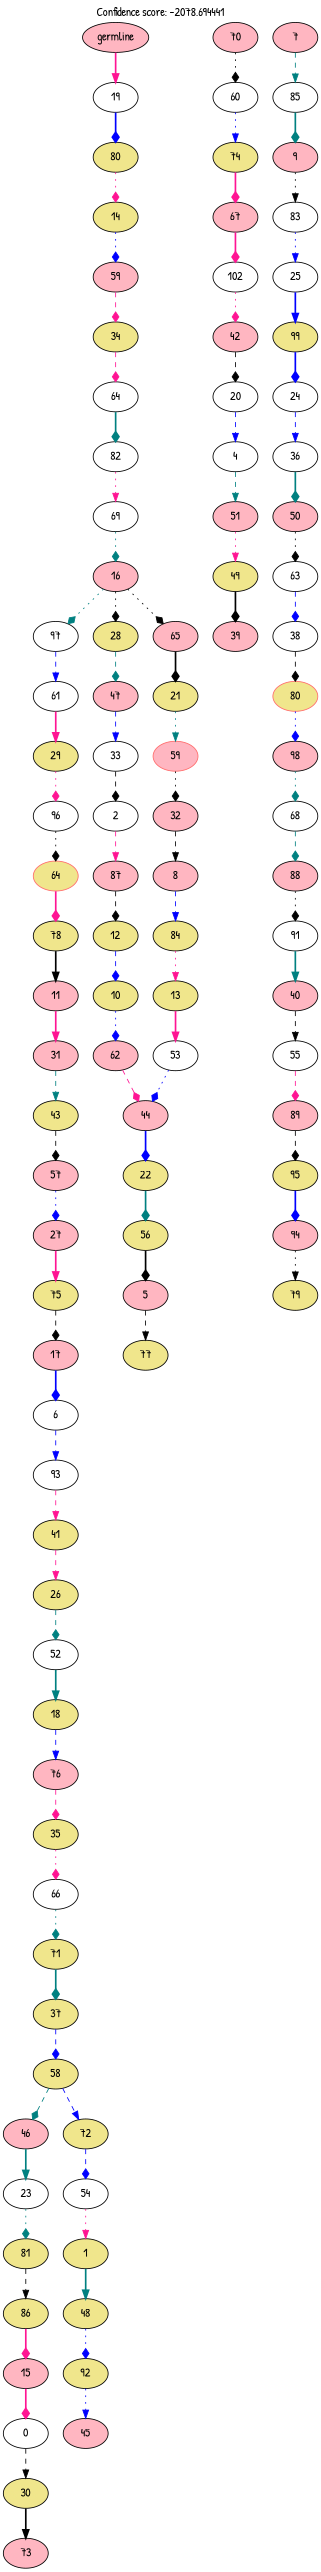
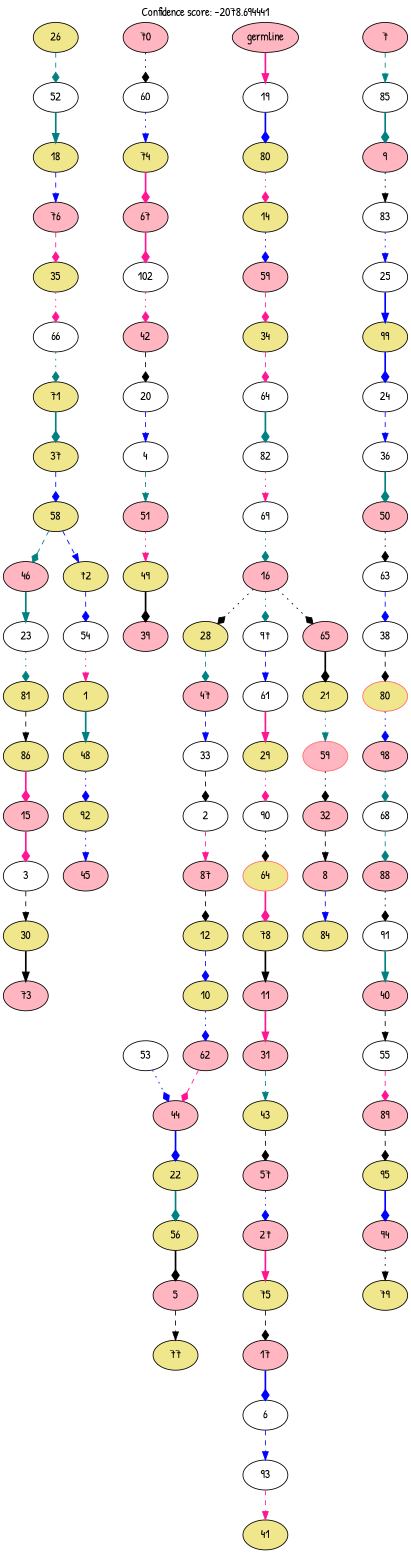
  digraph {
    fontname="Patrick Hand"
    label="Confidence score: -2078.694441"
    labelloc=t
    node [fillcolor=khaki fontname="Patrick Hand" style=filled]
    edge [arrowhead=diamond color=blue fontname="Patrick Hand" style=dashed]
    n1 [label=30]
    n2 [fillcolor=lightpink label=73]
-   n3 [fillcolor=white label=0]
+   n3 [fillcolor=white label=3]
    n4 [fillcolor=lightpink label=15]
    n5 [label=86]
    n6 [label=81]
    n7 [fillcolor=white label=23]
    n8 [fillcolor=lightpink label=46]
    n9 [label=49]
    n10 [fillcolor=lightpink label=39]
    n11 [fillcolor=lightpink label=51]
    n12 [fillcolor=white label=4]
    n13 [fillcolor=white label=20]
    n14 [fillcolor=lightpink label=42]
    n15 [fillcolor=white label=102]
    n16 [fillcolor=lightpink label=67]
    n17 [label=74]
    n18 [fillcolor=white label=60]
    n19 [fillcolor=lightpink label=70]
    n20 [label=92]
    n21 [fillcolor=lightpink label=45]
    n22 [label=48]
    n23 [label=1]
    n24 [fillcolor=white label=54]
    n25 [label=72]
    n26 [label=58]
    n27 [label=37]
    n28 [label=71]
    n29 [fillcolor=white label=66]
    n30 [label=35]
    n31 [fillcolor=lightpink label=76]
    n32 [label=18]
    n33 [fillcolor=white label=52]
    n34 [label=26]
    n35 [label=41]
    n36 [fillcolor=white label=93]
    n37 [fillcolor=white label=6]
    n38 [fillcolor=lightpink label=17]
    n39 [label=75]
    n40 [fillcolor=lightpink label=27]
    n41 [fillcolor=lightpink label=57]
    n42 [label=43]
    n43 [fillcolor=lightpink label=31]
    n44 [fillcolor=lightpink label=11]
    n45 [label=78]
    n46 [color=indianred1 label=64]
-   n47 [fillcolor=white label=96]
+   n47 [fillcolor=white label=90]
    n48 [label=29]
    n49 [fillcolor=white label=61]
    n50 [fillcolor=white label=97]
    n51 [fillcolor=lightpink label=94]
    n52 [label=79]
    n53 [label=95]
    n54 [fillcolor=lightpink label=89]
    n55 [fillcolor=white label=55]
    n56 [fillcolor=lightpink label=40]
    n57 [fillcolor=white label=91]
    n58 [fillcolor=lightpink label=88]
    n59 [fillcolor=white label=68]
    n60 [fillcolor=lightpink label=98]
    n61 [color=indianred1 label=80]
    n62 [fillcolor=white label=38]
    n63 [fillcolor=white label=63]
    n64 [fillcolor=lightpink label=50]
    n65 [fillcolor=white label=36]
    n66 [fillcolor=white label=24]
    n67 [label=99]
    n68 [fillcolor=white label=25]
    n69 [fillcolor=white label=83]
    n70 [fillcolor=lightpink label=9]
    n71 [fillcolor=white label=85]
    n72 [fillcolor=lightpink label=7]
    n73 [fillcolor=lightpink label=62]
    n74 [fillcolor=lightpink label=44]
    n75 [label=10]
    n76 [label=12]
    n77 [fillcolor=lightpink label=87]
    n78 [fillcolor=white label=2]
    n79 [fillcolor=white label=33]
    n80 [fillcolor=lightpink label=47]
    n81 [label=28]
    n82 [fillcolor=lightpink label=5]
    n83 [label=77]
    n84 [label=56]
    n85 [label=22]
    n86 [fillcolor=white label=53]
-   n87 [label=13]
    n88 [label=84]
    n89 [fillcolor=lightpink label=8]
    n90 [fillcolor=lightpink label=32]
    n91 [color=indianred1 fillcolor=lightpink label=59]
    n92 [label=21]
    n93 [fillcolor=lightpink label=65]
    n94 [fillcolor=lightpink label=16]
    n95 [fillcolor=white label=69]
    n96 [fillcolor=white label=82]
    n97 [fillcolor=white label=64]
    n98 [label=34]
    n99 [fillcolor=lightpink label=59]
    n100 [label=14]
    n101 [label=80]
    n102 [fillcolor=white label=19]
    n103 [fillcolor=lightpink label=germline]
    n1 -> n2 [arrowhead=normal color=black style=bold]
    n3 -> n1 [arrowhead=normal color=black]
    n4 -> n3 [color=deeppink style=bold]
    n5 -> n4 [color=deeppink style=bold]
    n6 -> n5 [arrowhead=normal color=black]
    n7 -> n6 [color=teal style=dotted]
    n8 -> n7 [arrowhead=normal color=teal style=bold]
    n9 -> n10 [color=black style=bold]
    n11 -> n9 [arrowhead=normal color=deeppink style=dotted]
    n12 -> n11 [arrowhead=normal color=teal]
    n13 -> n12 [arrowhead=normal]
    n14 -> n13 [color=black]
    n15 -> n14 [color=deeppink style=dotted]
    n16 -> n15 [color=deeppink style=bold]
    n17 -> n16 [color=deeppink style=bold]
    n18 -> n17 [arrowhead=normal style=dotted]
    n19 -> n18 [color=black style=dotted]
    n20 -> n21 [arrowhead=normal style=dotted]
    n22 -> n20 [style=dotted]
    n23 -> n22 [arrowhead=normal color=teal style=bold]
    n24 -> n23 [arrowhead=normal color=deeppink style=dotted]
    n25 -> n24
    n26 -> n8 [color=teal]
    n26 -> n25 [arrowhead=normal]
    n27 -> n26
    n28 -> n27 [color=teal style=bold]
    n29 -> n28 [color=teal style=dotted]
    n30 -> n29 [color=deeppink style=dotted]
    n31 -> n30 [color=deeppink]
    n32 -> n31 [arrowhead=normal]
    n33 -> n32 [arrowhead=normal color=teal style=bold]
    n34 -> n33 [color=teal]
-   n35 -> n34 [arrowhead=normal color=deeppink]
    n36 -> n35 [arrowhead=normal color=deeppink]
    n37 -> n36 [arrowhead=normal]
    n38 -> n37 [style=bold]
    n39 -> n38 [color=black]
    n40 -> n39 [arrowhead=normal color=deeppink style=bold]
    n41 -> n40 [style=dotted]
    n42 -> n41 [color=black]
    n43 -> n42 [arrowhead=normal color=teal]
    n44 -> n43 [arrowhead=normal color=deeppink style=bold]
    n45 -> n44 [arrowhead=normal color=black style=bold]
    n46 -> n45 [color=deeppink style=bold]
    n47 -> n46 [color=black style=dotted]
    n48 -> n47 [color=deeppink style=dotted]
    n49 -> n48 [arrowhead=normal color=deeppink style=bold]
    n50 -> n49 [arrowhead=normal]
    n51 -> n52 [arrowhead=normal color=black style=dotted]
    n53 -> n51 [style=bold]
    n54 -> n53 [color=black]
    n55 -> n54 [color=deeppink]
    n56 -> n55 [arrowhead=normal color=black]
    n57 -> n56 [arrowhead=normal color=teal style=bold]
    n58 -> n57 [color=black style=dotted]
    n59 -> n58 [color=teal]
    n60 -> n59 [color=teal style=dotted]
    n61 -> n60 [style=dotted]
    n62 -> n61 [color=black]
    n63 -> n62
    n64 -> n63 [color=black style=dotted]
    n65 -> n64 [color=teal style=bold]
    n66 -> n65 [arrowhead=normal]
    n67 -> n66 [style=bold]
    n68 -> n67 [arrowhead=normal style=bold]
    n69 -> n68 [arrowhead=normal style=dotted]
    n70 -> n69 [arrowhead=normal color=black style=dotted]
    n71 -> n70 [color=teal style=bold]
    n72 -> n71 [arrowhead=normal color=teal]
    n73 -> n74 [color=deeppink]
    n74 -> n85 [style=bold]
    n75 -> n73 [style=dotted]
    n76 -> n75
    n77 -> n76 [color=black]
    n78 -> n77 [arrowhead=normal color=deeppink]
    n79 -> n78 [color=black]
    n80 -> n79 [arrowhead=normal]
    n81 -> n80 [color=teal]
    n82 -> n83 [arrowhead=normal color=black]
    n84 -> n82 [color=black style=bold]
    n85 -> n84 [color=teal style=bold]
    n86 -> n74 [style=dotted]
-   n87 -> n86 [arrowhead=normal color=deeppink style=bold]
-   n88 -> n87 [arrowhead=normal color=deeppink style=dotted]
    n89 -> n88 [arrowhead=normal]
    n90 -> n89 [arrowhead=normal color=black]
    n91 -> n90 [color=black style=dotted]
    n92 -> n91 [arrowhead=normal color=teal style=dotted]
    n93 -> n92 [color=black style=bold]
    n94 -> n50 [color=teal style=dotted]
    n94 -> n81 [color=black style=dotted]
    n94 -> n93 [color=black style=dotted]
    n95 -> n94 [color=teal style=dotted]
    n96 -> n95 [arrowhead=normal color=deeppink style=dotted]
    n97 -> n96 [color=teal style=bold]
    n98 -> n97 [color=deeppink]
    n99 -> n98 [color=deeppink]
    n100 -> n99 [style=dotted]
    n101 -> n100 [color=deeppink style=dotted]
    n102 -> n101 [style=bold]
    n103 -> n102 [arrowhead=normal color=deeppink style=bold]
  }
